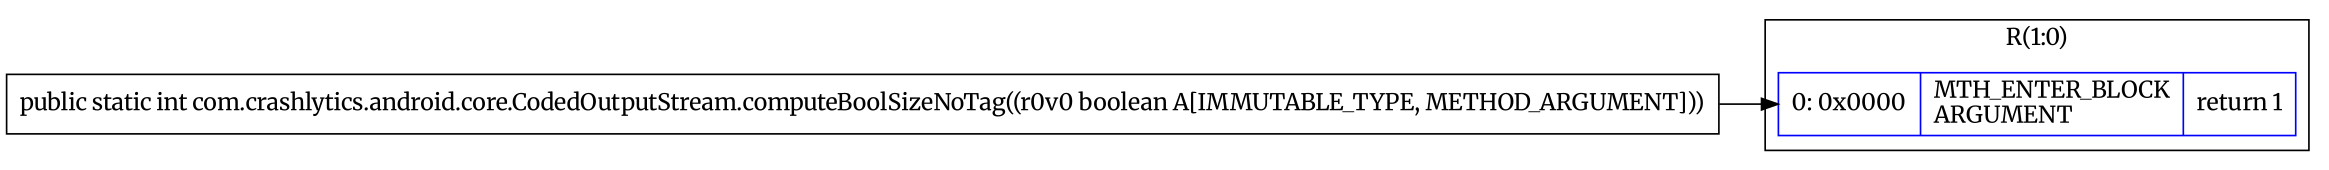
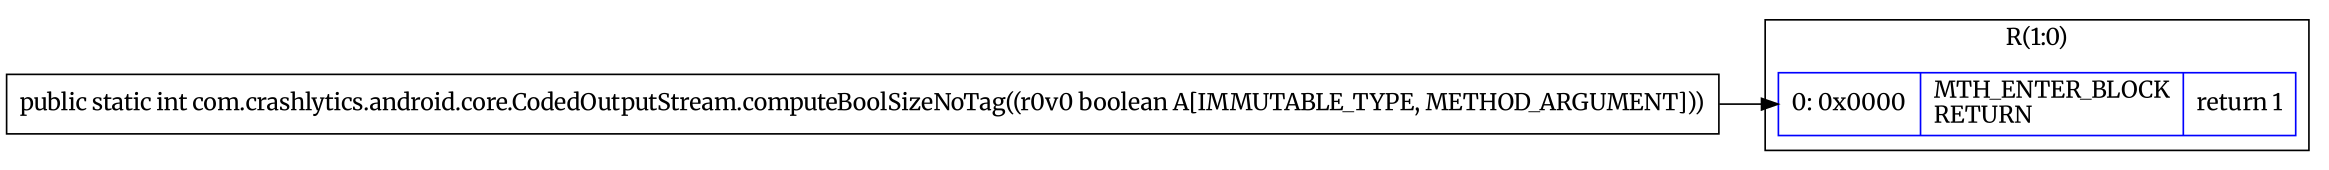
  digraph {
    rankdir=LR
    fontname=Merriweather
    node [shape=record fontname=Merriweather]
-   n1 [color=blue label="{0\:\ 0x0000|MTH_ENTER_BLOCK\lARGUMENT\l|return 1\l}"]
+   n1 [color=blue label="{0\:\ 0x0000|MTH_ENTER_BLOCK\lRETURN\l|return 1\l}"]
    n2 [label="{public static int com.crashlytics.android.core.CodedOutputStream.computeBoolSizeNoTag((r0v0 boolean A[IMMUTABLE_TYPE, METHOD_ARGUMENT])) }"]
    subgraph cluster_1 {
      label="R(1:0)"
      n1
    }
    n2 -> n1 [fontname=Merriweather]
  }
